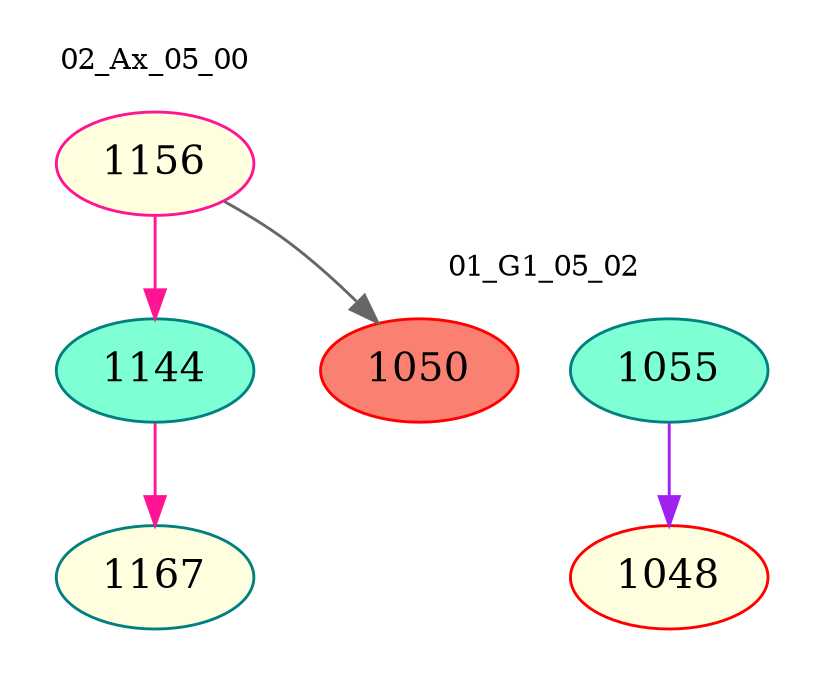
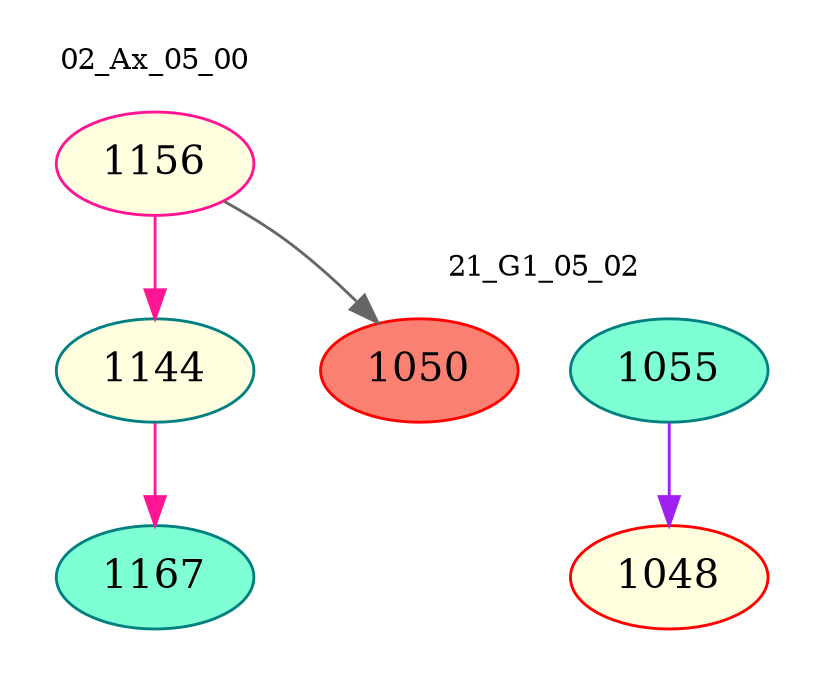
  digraph {
    node [color=teal fillcolor=lightyellow style=filled]
    edge [color=deeppink]
    n1 [color=deeppink label=1156]
-   n2 [fillcolor=aquamarine label=1144]
-   n3 [label=1167]
+   n2 [label=1144]
+   n3 [fillcolor=aquamarine label=1167]
    n4 [fillcolor=aquamarine label=1055]
    n5 [color=red label=1048]
    n6 [color=red fillcolor=salmon label=1050]
    subgraph cluster_1 {
      color=white
      fontsize=10
      label="02_Ax_05_00"
      n1
      n2
      n3
    }
    subgraph cluster_2 {
      color=white
      fontsize=10
-     label="01_G1_05_02"
+     label="21_G1_05_02"
      n4
      n5
      n6
    }
    n1 -> n2
    n1 -> n6 [color=gray40]
    n2 -> n3
    n4 -> n5 [color=purple]
  }
